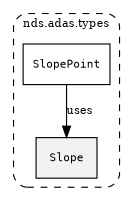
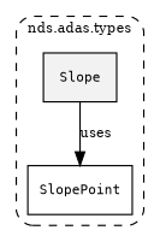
  digraph {
    fontsize=10
    rankdir=TB
    node [fontsize=10 shape=box]
    n1 [fillcolor="#0000000D" label=<<font face="monospace"><table align="center" border="0" cellspacing="0" cellpadding="0"><tr><td href="../../../content/packages/nds.adas.types.html#Subtype-Slope" title="Subtype defined in nds.adas.types">Slope</td></tr></table></font>> style=filled]
    n2 [label=<<font face="monospace"><table align="center" border="0" cellspacing="0" cellpadding="0"><tr><td href="../../../content/packages/nds.adas.types.html#Structure-SlopePoint" title="Structure defined in nds.adas.types">SlopePoint</td></tr></table></font>>]
    subgraph cluster_1 {
      label="nds.adas.types"
      style="dashed, rounded"
      n1
      n2
    }
-   n2 -> n1 [fontsize=10 label=uses arrowhead=normal]
+   n1 -> n2 [fontsize=10 label=uses arrowhead=normal]
  }
